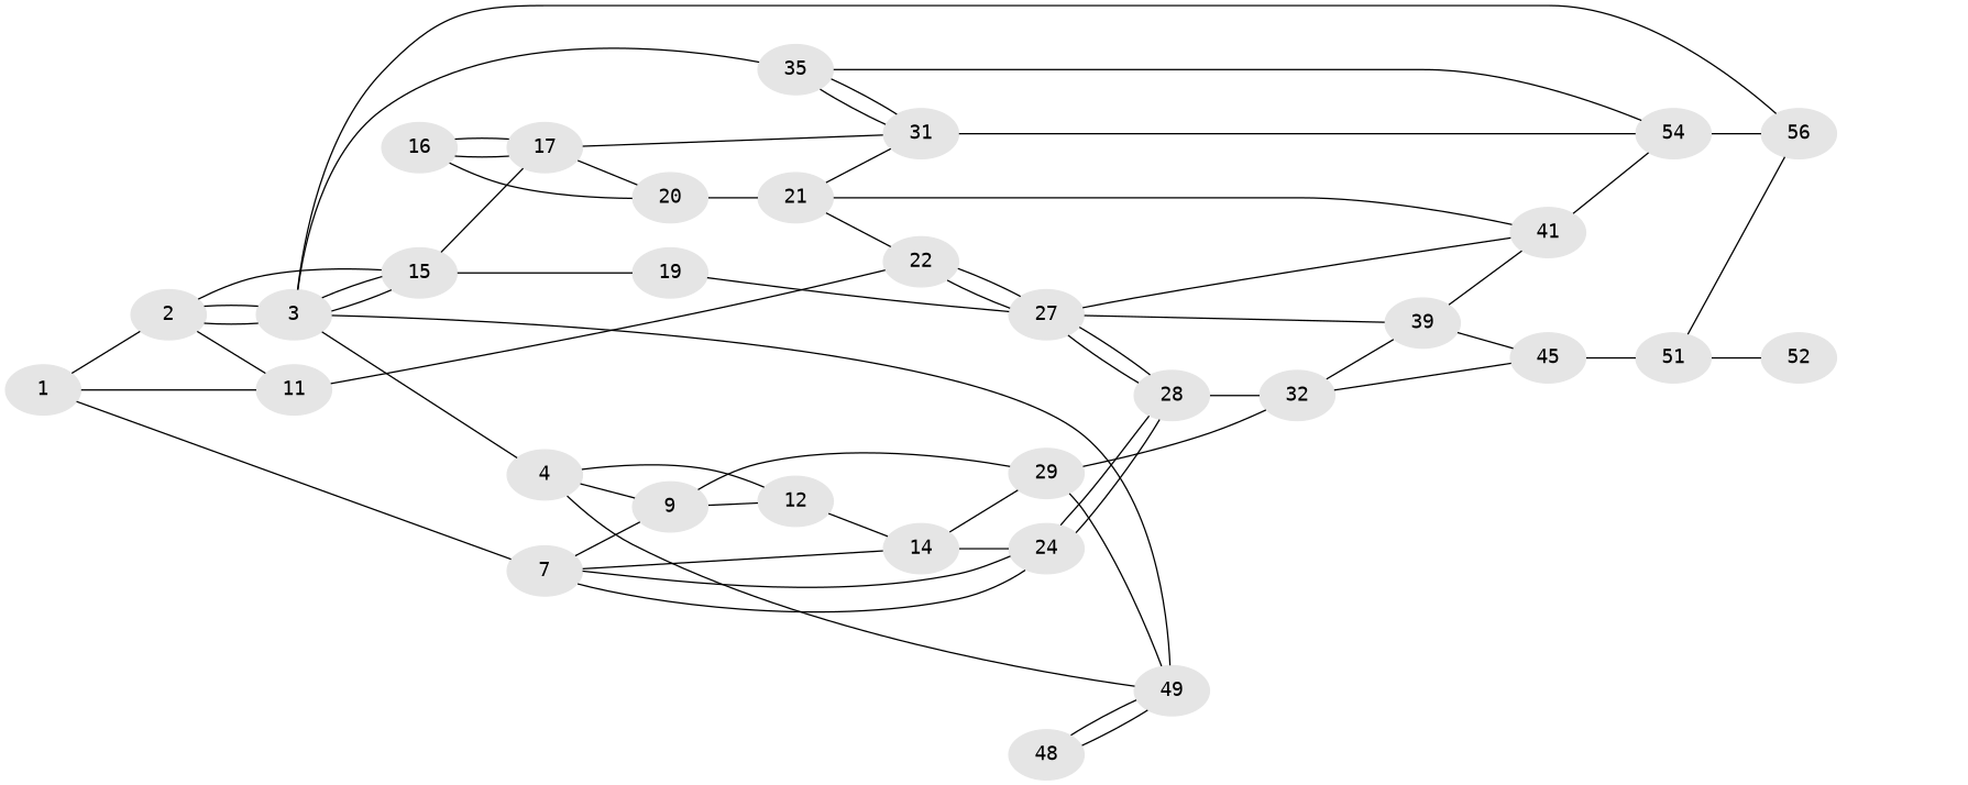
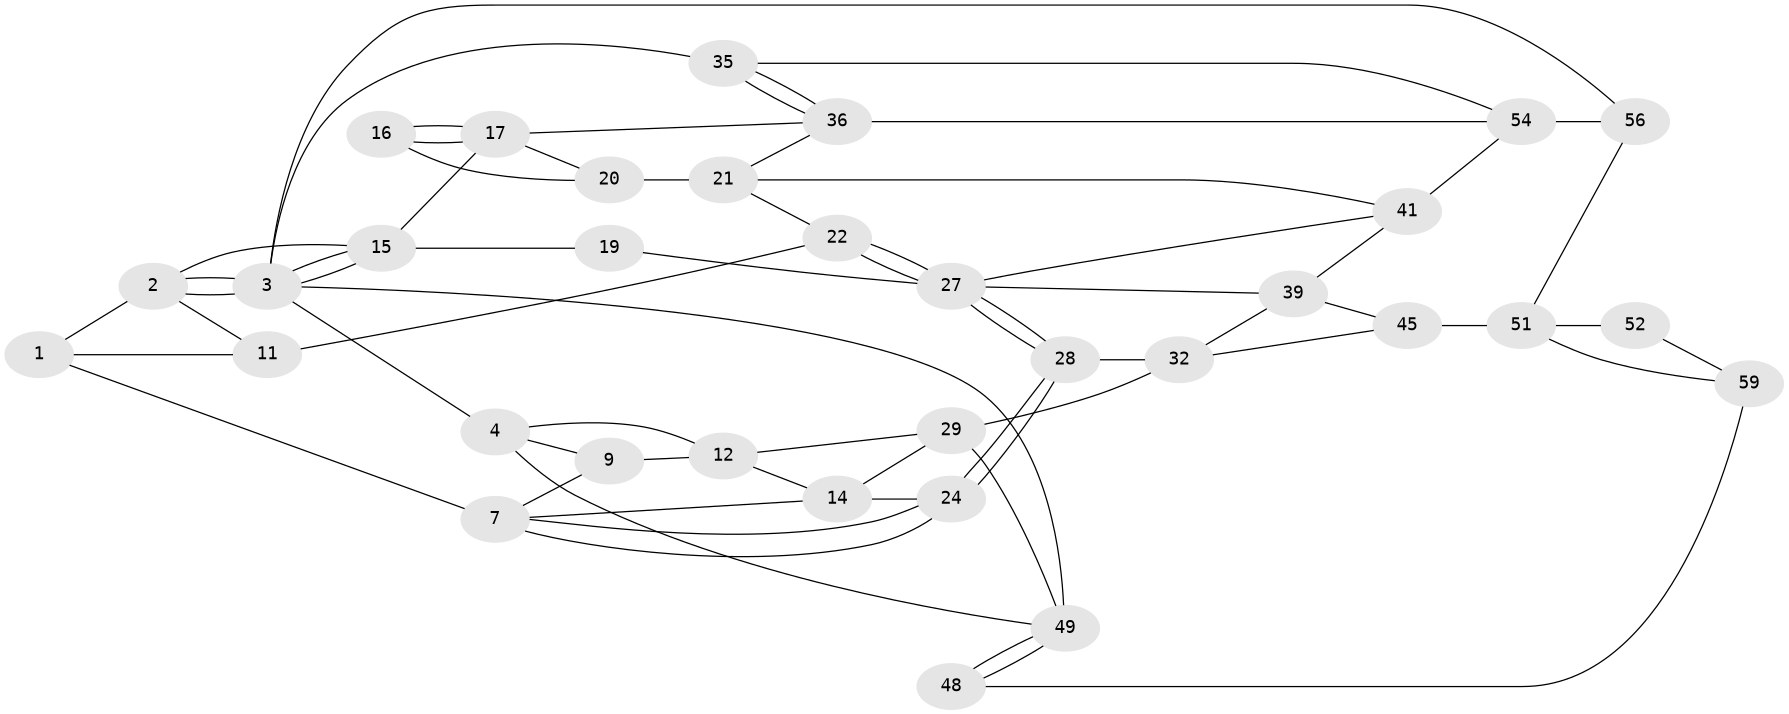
  graph {
    fontname="DejaVu Sans Mono"
    rankdir=LR
    node [color=gray90 fontname="DejaVu Sans Mono" style=filled]
    edge [fontname="DejaVu Sans Mono"]
    1 [super="+6"]
    2 [super="+10"]
    7 [super="+8"]
    11
    3 [super="+34"]
    15 [super="+18"]
    9
    14 [super="+26"]
    24 [super="+25"]
    22 [super="+23"]
    4 [super="+5"]
    35
    49 [super="+50"]
    56
    17 [super="+37"]
    19
    12 [super="+13"]
-   36 [super="+42" label=31]
+   36 [super="+42"]
    54 [super="+55"]
    29 [super="+30"]
    28 [super="+31"]
    27 [super="+38"]
    32 [super="+33"]
    20
    16
    21 [super="+40"]
    41 [super="+43"]
    39 [super="+44"]
    45 [super="+46"]
    51 [super="+57"]
    52
+   59 [super="+60"]
    48 [super="+58"]
    1 -- 2
    1 -- 7
    1 -- 11
    2 -- 11
    2 -- 3
    2 -- 3
    2 -- 15
    7 -- 9
    7 -- 14
    7 -- 24
    7 -- 24
    11 -- 22
    3 -- 15
    3 -- 15
    3 -- 4
    3 -- 35
    3 -- 49
    3 -- 56
    15 -- 17
    15 -- 19
    9 -- 12
    14 -- 24
    14 -- 29
    24 -- 28 [weight=2]
    24 -- 28
    22 -- 27
    22 -- 27
    4 -- 9
    4 -- 49
    4 -- 12
    35 -- 36
    35 -- 36
    35 -- 54
    17 -- 36
    17 -- 20
    19 -- 27
    12 -- 14
-   9 -- 29
+   12 -- 29
    36 -- 54
    54 -- 56
    29 -- 49
    29 -- 32
    28 -- 32
    27 -- 28
    27 -- 28
    27 -- 41
    27 -- 39
    32 -- 39
    32 -- 45
    20 -- 21
    16 -- 17
    16 -- 17
    16 -- 20
    21 -- 22
    21 -- 36
    21 -- 41
    41 -- 54
    39 -- 41
    39 -- 45
    45 -- 51
    51 -- 56
    51 -- 52
+   51 -- 59
+   52 -- 59
    48 -- 49
    48 -- 49
+   48 -- 59
  }
